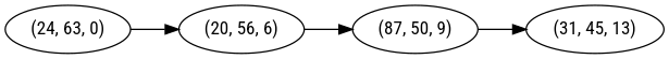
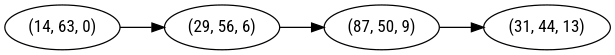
  digraph {
    fontname="Roboto Condensed"
    rankdir=LR
    node [fontname="Roboto Condensed"]
    edge [fontname="Roboto Condensed"]
-   "(14, 63, 0)" [label="(24, 63, 0)"]
-   "(20, 56, 6)"
+   "(14, 63, 0)"
+   "(20, 56, 6)" [label="(29, 56, 6)"]
    n3 [label="(87, 50, 9)"]
-   "(31, 44, 13)" [label="(31, 45, 13)"]
+   "(31, 44, 13)"
    "(14, 63, 0)" -> "(20, 56, 6)"
    "(20, 56, 6)" -> n3
    n3 -> "(31, 44, 13)"
  }
